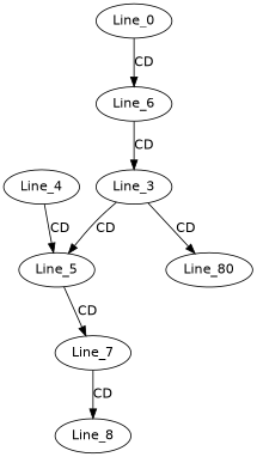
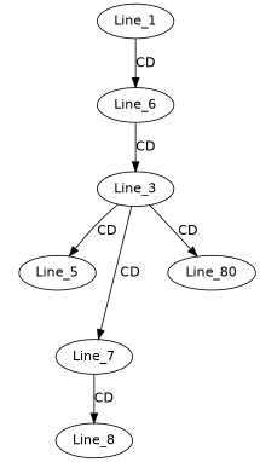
  digraph {
    fontname="DejaVu Sans"
    node [fontname="DejaVu Sans"]
    edge [fontname="DejaVu Sans"]
    n1 [label=Line_6]
-   Line_0
+   Line_0 [label=Line_1]
    Line_3
    Line_7
    n5 [label=Line_80]
    Line_5
-   Line_4
    Line_8
    n1 -> Line_3 [label=CD]
    Line_0 -> n1 [label=CD]
-   Line_5 -> Line_7 [label=CD]
+   Line_3 -> Line_7 [label=CD]
    Line_3 -> n5 [label=CD]
    Line_3 -> Line_5 [label=CD]
    Line_7 -> Line_8 [label=CD]
-   Line_4 -> Line_5 [label=CD]
  }
